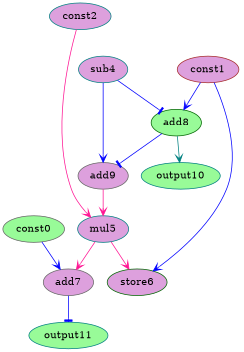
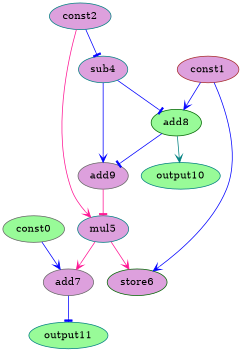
  digraph {
    node [color=teal fillcolor=plum opcode=const style=filled]
    edge [arrowhead=vee color=blue operand=0]
    const0 [color=gray40 fillcolor=palegreen]
    add7 [color=gray40 opcode=add]
    output11 [fillcolor=palegreen opcode=output]
    const1 [color=brown]
    store6 [color=darkgreen opcode=store]
    add8 [color=darkgreen fillcolor=palegreen opcode=add]
    add9 [color=gray40 opcode=add]
    output10 [fillcolor=palegreen opcode=output]
    sub4 [opcode=sub]
    const2
    mul5 [opcode=mul]
    const0 -> add7
    add7 -> output11 [arrowhead=tee]
    const1 -> store6
    const1 -> add8
    add8 -> add9 [arrowhead=tee]
    add8 -> output10 [color=teal]
-   add9 -> mul5 [color=deeppink]
+   add9 -> mul5 [arrowhead=tee color=deeppink]
    sub4 -> add8 [arrowhead=tee operand=1]
    sub4 -> add9 [operand=1]
+   const2 -> sub4 [arrowhead=tee]
    const2 -> mul5 [color=deeppink operand=1]
    mul5 -> add7 [color=deeppink operand=1]
    mul5 -> store6 [color=deeppink operand=1]
  }
